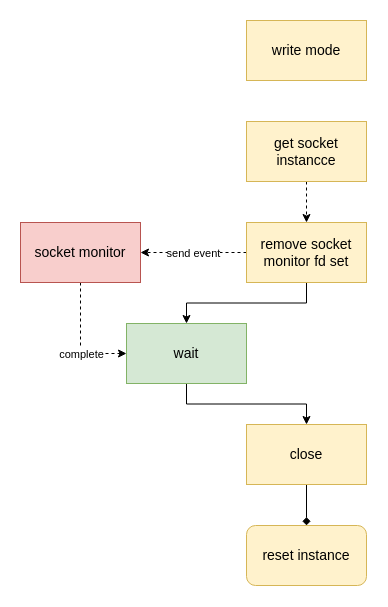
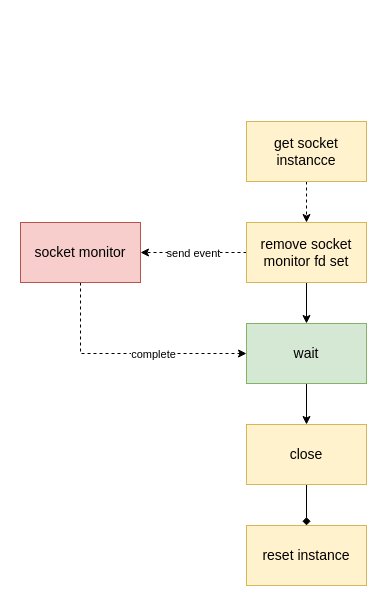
  <mxCell id="0" />
  <mxCell id="1" parent="0" />
- <mxCell id="2" value="&lt;font style=&quot;font-size: 14px;&quot;&gt;write mode&lt;/font&gt;" style="rounded=0;whiteSpace=wrap;html=1;fillColor=#fff2cc;strokeColor=#d6b656;" vertex="1" parent="1"><mxGeometry x="246" y="20" width="120" height="60" as="geometry" /></mxCell>
  <mxCell id="3" value="" style="edgeStyle=orthogonalEdgeStyle;rounded=0;orthogonalLoop=1;jettySize=auto;html=1;dashed=1;" edge="1" parent="1" source="4" target="8"><mxGeometry relative="1" as="geometry" /></mxCell>
  <mxCell id="4" value="&lt;font style=&quot;font-size: 14px;&quot;&gt;get socket instancce&lt;/font&gt;" style="rounded=0;whiteSpace=wrap;html=1;fillColor=#fff2cc;strokeColor=#d6b656;" vertex="1" parent="1"><mxGeometry x="246" y="121" width="120" height="60" as="geometry" /></mxCell>
  <mxCell id="5" value="" style="edgeStyle=orthogonalEdgeStyle;rounded=0;orthogonalLoop=1;jettySize=auto;html=1;" edge="1" parent="1" source="8" target="13"><mxGeometry relative="1" as="geometry" /></mxCell>
  <mxCell id="6" value="" style="edgeStyle=orthogonalEdgeStyle;rounded=0;orthogonalLoop=1;jettySize=auto;html=1;dashed=1;" edge="1" parent="1" source="8" target="11"><mxGeometry relative="1" as="geometry" /></mxCell>
  <mxCell id="7" value="send event" style="edgeLabel;html=1;align=center;verticalAlign=middle;resizable=0;points=[];" vertex="1" connectable="0" parent="6"><mxGeometry x="0.019" relative="1" as="geometry"><mxPoint as="offset" /></mxGeometry></mxCell>
  <mxCell id="8" value="&lt;font style=&quot;font-size: 14px;&quot;&gt;remove socket monitor fd set&lt;/font&gt;" style="rounded=0;whiteSpace=wrap;html=1;fillColor=#fff2cc;strokeColor=#d6b656;" vertex="1" parent="1"><mxGeometry x="246" y="222" width="120" height="60" as="geometry" /></mxCell>
  <mxCell id="9" style="edgeStyle=orthogonalEdgeStyle;rounded=0;orthogonalLoop=1;jettySize=auto;html=1;entryX=0;entryY=0.5;entryDx=0;entryDy=0;exitX=0.5;exitY=1;exitDx=0;exitDy=0;dashed=1;" edge="1" parent="1" source="11" target="13"><mxGeometry relative="1" as="geometry" /></mxCell>
  <mxCell id="10" value="complete" style="edgeLabel;html=1;align=center;verticalAlign=middle;resizable=0;points=[];" vertex="1" connectable="0" parent="9"><mxGeometry x="0.207" y="1" relative="1" as="geometry"><mxPoint y="1" as="offset" /></mxGeometry></mxCell>
  <mxCell id="11" value="&lt;font style=&quot;font-size: 14px;&quot;&gt;socket monitor&lt;/font&gt;" style="rounded=0;whiteSpace=wrap;html=1;fillColor=#f8cecc;strokeColor=#b85450;" vertex="1" parent="1"><mxGeometry x="20" y="222" width="120" height="60" as="geometry" /></mxCell>
  <mxCell id="12" value="" style="edgeStyle=orthogonalEdgeStyle;rounded=0;orthogonalLoop=1;jettySize=auto;html=1;" edge="1" parent="1" source="13" target="15"><mxGeometry relative="1" as="geometry" /></mxCell>
- <mxCell id="13" value="&lt;font style=&quot;font-size: 14px;&quot;&gt;wait&lt;/font&gt;" style="rounded=0;whiteSpace=wrap;html=1;fillColor=#d5e8d4;strokeColor=#82b366;" vertex="1" parent="1"><mxGeometry x="126" y="323" width="120" height="60" as="geometry" /></mxCell>
+ <mxCell id="13" value="&lt;font style=&quot;font-size: 14px;&quot;&gt;wait&lt;/font&gt;" style="rounded=0;whiteSpace=wrap;html=1;fillColor=#d5e8d4;strokeColor=#82b366;" vertex="1" parent="1"><mxGeometry x="246" y="323" width="120" height="60" as="geometry" /></mxCell>
  <mxCell id="14" style="edgeStyle=orthogonalEdgeStyle;rounded=0;orthogonalLoop=1;jettySize=auto;html=1;entryX=0.5;entryY=0;entryDx=0;entryDy=0;endArrow=diamond;" edge="1" parent="1" source="15" target="16"><mxGeometry relative="1" as="geometry" /></mxCell>
  <mxCell id="15" value="&lt;font style=&quot;font-size: 14px;&quot;&gt;close&lt;/font&gt;" style="rounded=0;whiteSpace=wrap;html=1;fillColor=#fff2cc;strokeColor=#d6b656;" vertex="1" parent="1"><mxGeometry x="246" y="424" width="120" height="60" as="geometry" /></mxCell>
- <mxCell id="16" value="&lt;font style=&quot;font-size: 14px;&quot;&gt;reset instance&lt;/font&gt;" style="whiteSpace=wrap;html=1;fillColor=#fff2cc;strokeColor=#d6b656;rounded=1;" vertex="1" parent="1"><mxGeometry x="246" y="525" width="120" height="60" as="geometry" /></mxCell>
+ <mxCell id="16" value="&lt;font style=&quot;font-size: 14px;&quot;&gt;reset instance&lt;/font&gt;" style="rounded=0;whiteSpace=wrap;html=1;fillColor=#fff2cc;strokeColor=#d6b656;" vertex="1" parent="1"><mxGeometry x="246" y="525" width="120" height="60" as="geometry" /></mxCell>
